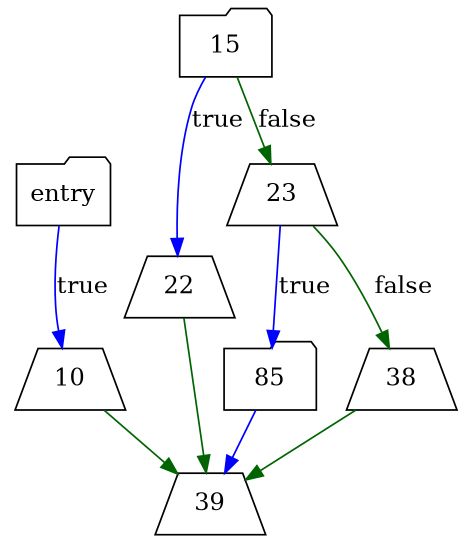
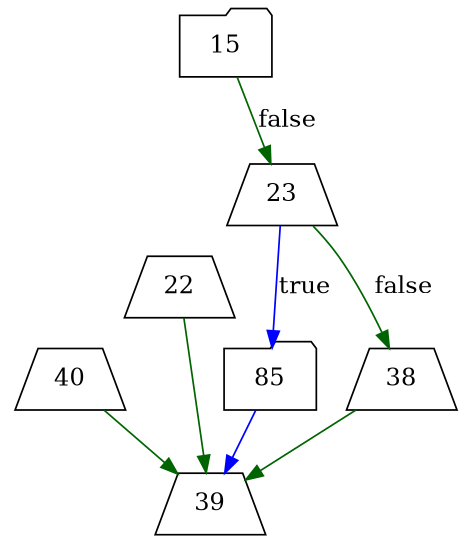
  digraph {
    node [shape=trapezium]
    edge [color=darkgreen]
-   n1 [label=entry shape=folder]
-   10
+   10 [label=40]
    39
    15 [shape=folder]
    22
    n6 [label=23]
    n7 [label=85 shape=folder]
    38
-   n1 -> 10 [color=blue label=true]
    10 -> 39
-   15 -> 22 [color=blue label=true]
    15 -> n6 [label=false]
    22 -> 39
    n6 -> n7 [color=blue label=true]
    n6 -> 38 [label=false]
    n7 -> 39 [color=blue]
    38 -> 39
  }
